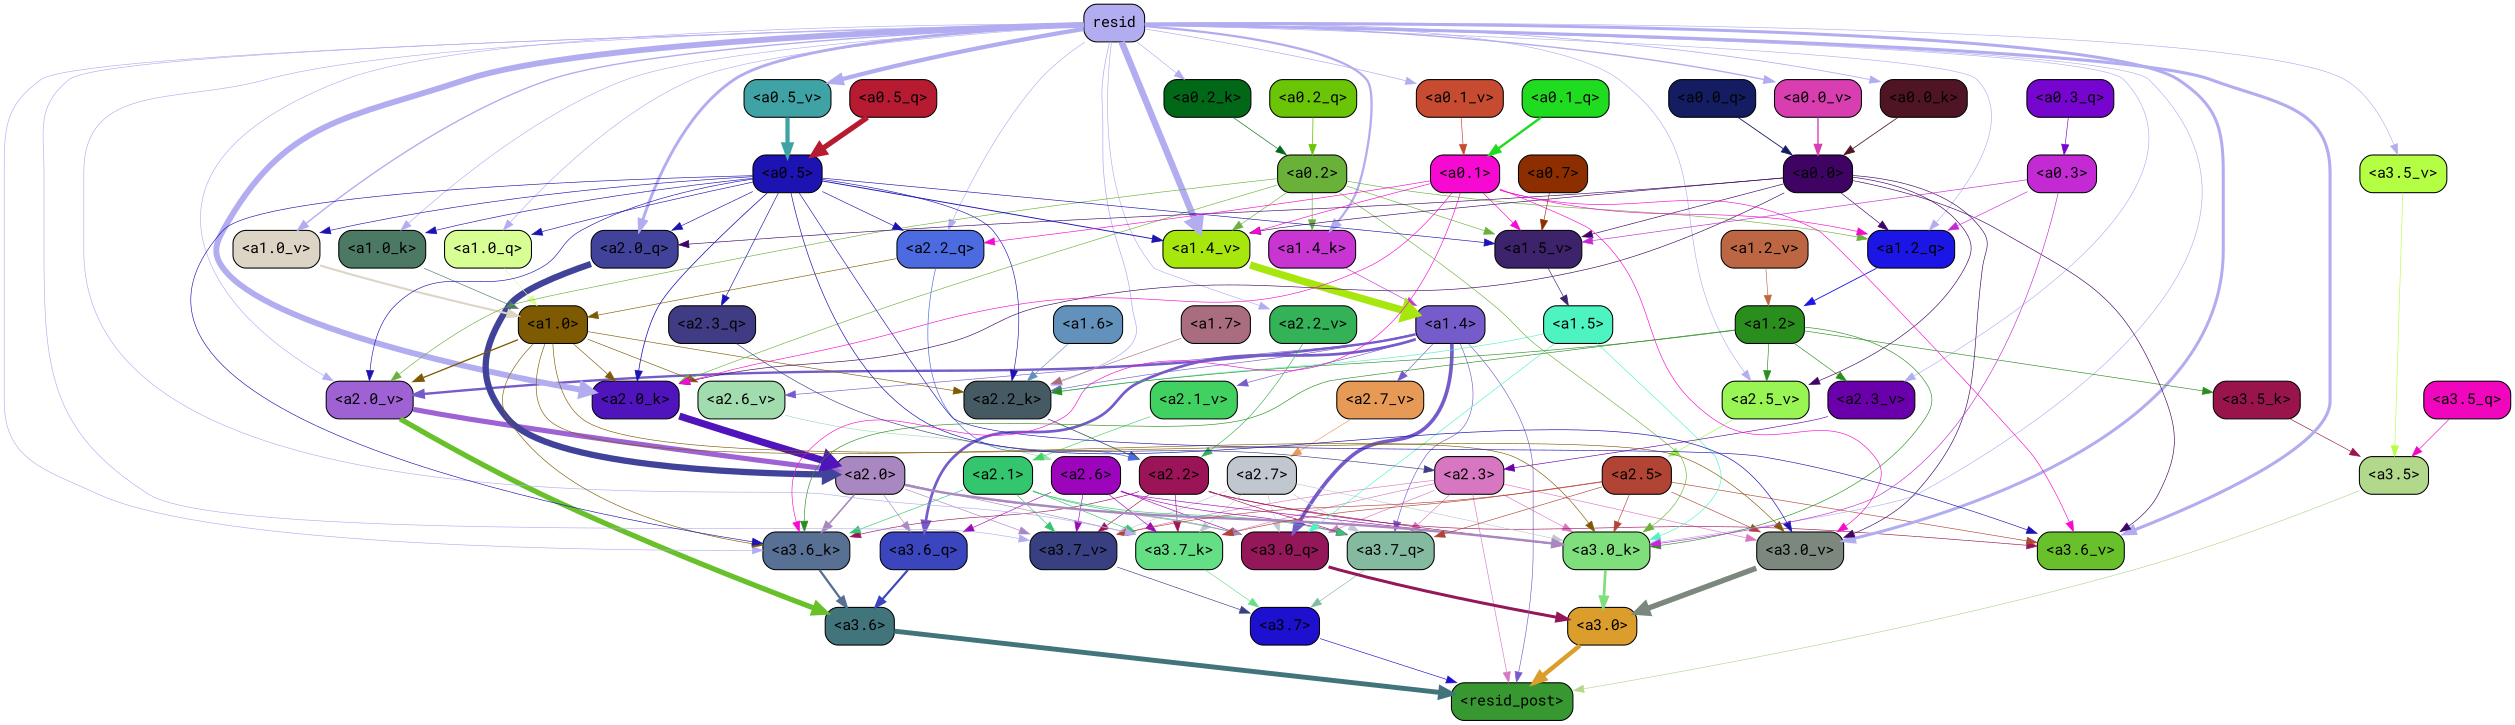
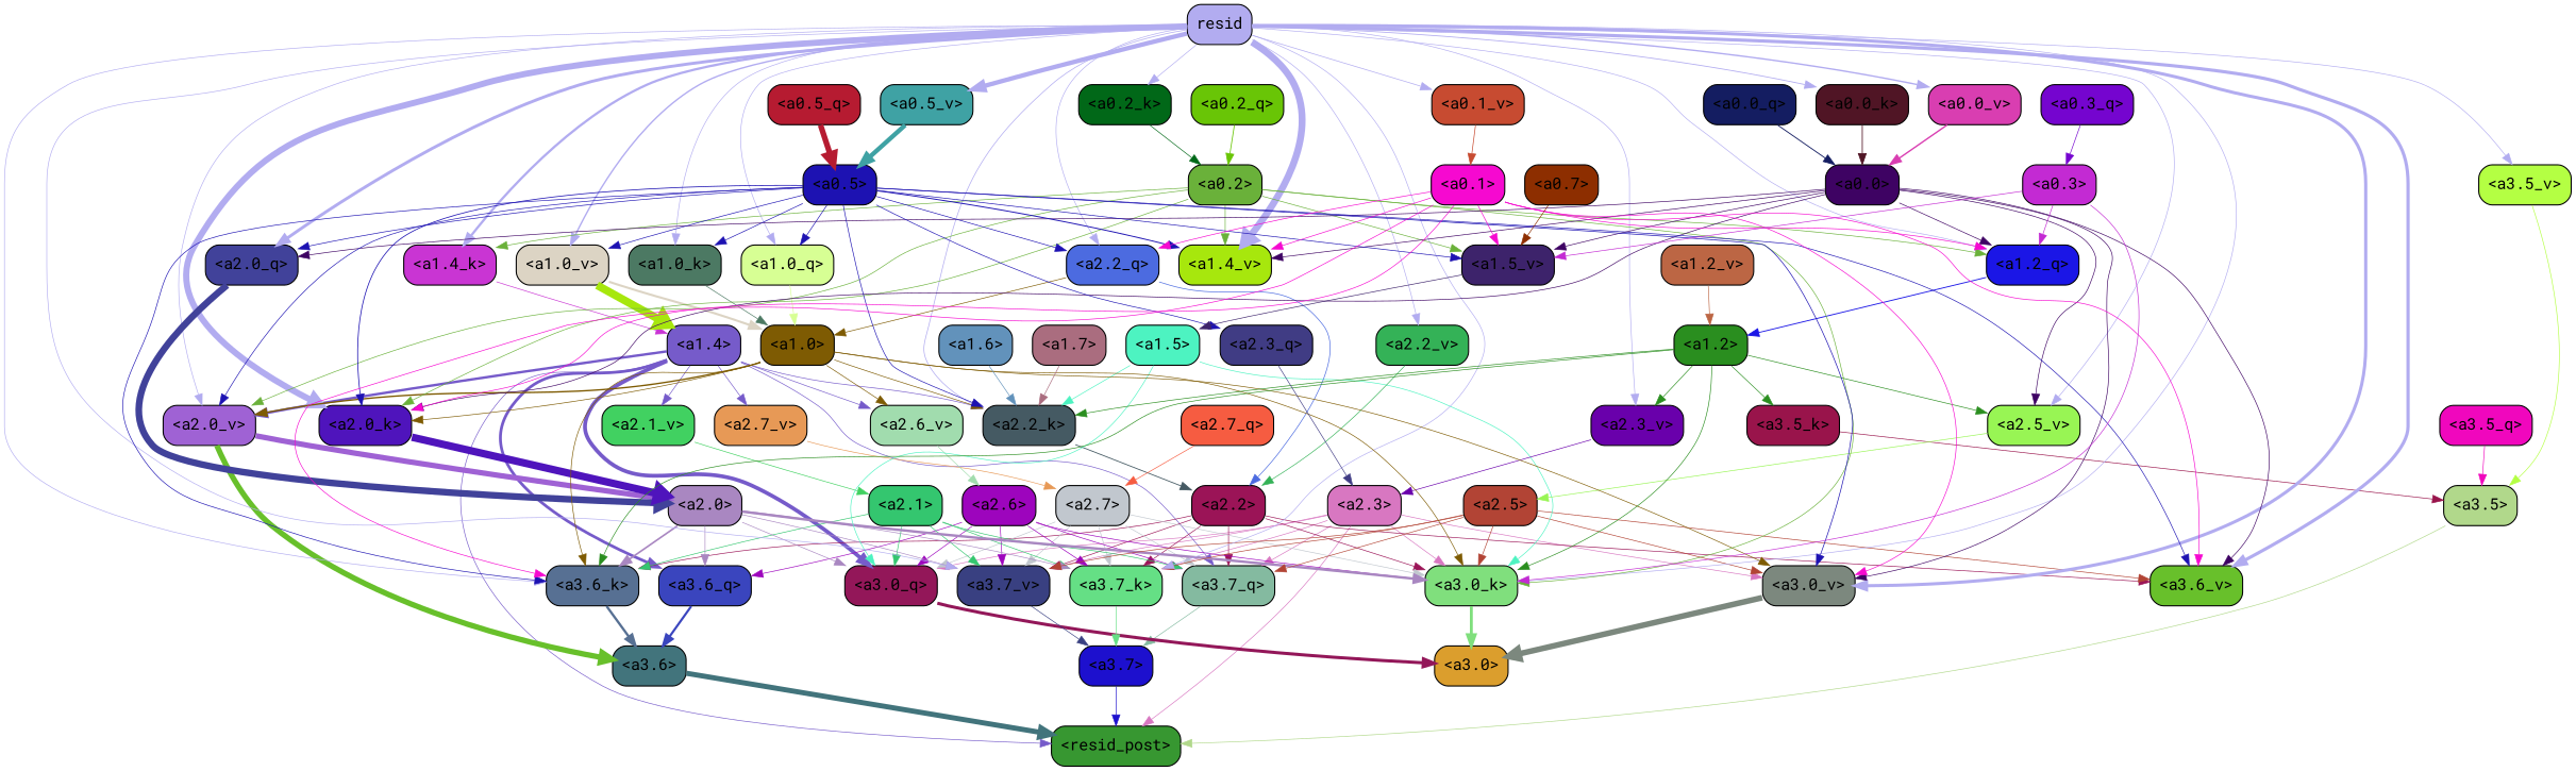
  strict digraph {
    fontname="Roboto Mono"
    splines=true
    node [color=black fontname="Roboto Mono" shape=box style="filled, rounded"]
    edge [color="#b2acf0" fontname="Roboto Mono" penwidth=0.6]
    "<a3.7>" [fillcolor="#1d10ce"]
    "<resid_post>" [fillcolor="#379731"]
    "<a3.6>" [fillcolor="#42747c"]
    "<a3.5>" [fillcolor="#b1d88b"]
    "<a3.0>" [fillcolor="#db9e2d"]
    "<a2.3>" [fillcolor="#d877c1"]
    "<a3.7_q>" [fillcolor="#84baa0"]
    "<a3.0_q>" [fillcolor="#931759"]
    "<a3.7_k>" [fillcolor="#65df85"]
    "<a3.0_k>" [fillcolor="#80df7d"]
    "<a3.7_v>" [fillcolor="#394081"]
    "<a3.0_v>" [fillcolor="#7c887e"]
    "<a1.4>" [fillcolor="#765bca"]
    "<a3.6_q>" [fillcolor="#3a45be"]
    "<a2.2_k>" [fillcolor="#455a63"]
    "<a2.7_v>" [fillcolor="#e79956"]
    "<a2.6_v>" [fillcolor="#a1dcae"]
    "<a2.1_v>" [fillcolor="#41d161"]
    "<a2.0_v>" [fillcolor="#9f62d4"]
    "<a2.2>" [fillcolor="#9b1457"]
    "<a2.7>" [fillcolor="#c1c7ce"]
    "<a2.6>" [fillcolor="#9d05bd"]
    "<a2.1>" [fillcolor="#34c66f"]
    "<a2.0>" [fillcolor="#a987c1"]
    "<a3.6_k>" [fillcolor="#577093"]
    "<a3.6_v>" [fillcolor="#68c02b"]
    "<a3.5_q>" [fillcolor="#f007bd"]
    "<a3.5_k>" [fillcolor="#99144b"]
    "<a3.5_v>" [fillcolor="#b4ff43"]
    "<a2.5>" [fillcolor="#b24435"]
    "<a1.5>" [fillcolor="#4df3c1"]
    n32 [fillcolor="#b2acf0" label=resid]
    "<a2.2_q>" [fillcolor="#4c6be0"]
    "<a2.0_q>" [fillcolor="#41429a"]
    "<a2.0_k>" [fillcolor="#4f14bc"]
    "<a2.5_v>" [fillcolor="#98f554"]
    "<a2.3_v>" [fillcolor="#6900ab"]
    "<a2.2_v>" [fillcolor="#34b257"]
    "<a1.2_q>" [fillcolor="#1b16e6"]
    "<a1.0_q>" [fillcolor="#d7ff94"]
    "<a1.4_k>" [fillcolor="#c935d3"]
    "<a1.0_k>" [fillcolor="#4c7963"]
    "<a1.4_v>" [fillcolor="#a7e70d"]
    "<a1.0_v>" [fillcolor="#dcd4c4"]
    "<a0.2_k>" [fillcolor="#016818"]
    "<a0.0_k>" [fillcolor="#501525"]
    "<a0.5_v>" [fillcolor="#3fa2a4"]
    "<a0.1_v>" [fillcolor="#c74b31"]
    "<a0.0_v>" [fillcolor="#d93eb1"]
    "<a1.0>" [fillcolor="#7e5b03"]
    "<a1.2>" [fillcolor="#2a8e1f"]
    "<a0.2>" [fillcolor="#6ab13a"]
    "<a0.0>" [fillcolor="#3e0363"]
    "<a0.5>" [fillcolor="#1d12b2"]
    "<a0.1>" [fillcolor="#f609d0"]
    "<a2.3_q>" [fillcolor="#403c84"]
    "<a1.5_v>" [fillcolor="#3d236b"]
    "<a0.3>" [fillcolor="#c32ad3"]
+   "<a2.7_q>" [fillcolor="#f65c41"]
    "<a1.7>" [fillcolor="#aa6d7f"]
    "<a1.6>" [fillcolor="#6292bb"]
    "<a1.2_v>" [fillcolor="#bc6644"]
    "<a0.7>" [fillcolor="#8d2e00"]
    "<a0.5_q>" [fillcolor="#b61b31"]
    "<a0.3_q>" [fillcolor="#7505cf"]
    "<a0.2_q>" [fillcolor="#69c506"]
-   "<a0.1_q>" [fillcolor="#20dc20"]
    "<a0.0_q>" [fillcolor="#141d61"]
    "<a3.7>" -> "<resid_post>" [color="#1d10ce"]
    "<a3.6>" -> "<resid_post>" [color="#42747c" penwidth=4.6696330308914185]
    "<a3.5>" -> "<resid_post>" [color="#b1d88b"]
-   "<a3.0>" -> "<resid_post>" [color="#db9e2d" penwidth=4.282557368278503]
    "<a2.3>" -> "<resid_post>" [color="#d877c1"]
    "<a2.3>" -> "<a3.7_q>" [color="#d877c1"]
    "<a2.3>" -> "<a3.0_q>" [color="#d877c1"]
    "<a2.3>" -> "<a3.7_k>" [color="#d877c1"]
    "<a2.3>" -> "<a3.0_k>" [color="#d877c1"]
    "<a2.3>" -> "<a3.7_v>" [color="#d877c1"]
    "<a2.3>" -> "<a3.0_v>" [color="#d877c1"]
    "<a3.7_q>" -> "<a3.7>" [color="#84baa0"]
    "<a3.0_q>" -> "<a3.0>" [color="#931759" penwidth=2.8638100624084473]
    "<a3.7_k>" -> "<a3.7>" [color="#65df85"]
    "<a3.0_k>" -> "<a3.0>" [color="#80df7d" penwidth=2.6274144649505615]
    "<a3.7_v>" -> "<a3.7>" [color="#394081"]
    "<a3.0_v>" -> "<a3.0>" [color="#7c887e" penwidth=5.188832879066467]
    "<a1.4>" -> "<resid_post>" [color="#765bca"]
    "<a1.4>" -> "<a3.7_q>" [color="#765bca"]
    "<a1.4>" -> "<a3.0_q>" [color="#765bca" penwidth=3.4971605762839317]
    "<a1.4>" -> "<a3.6_q>" [color="#765bca" penwidth=2.6073555648326874]
    "<a1.4>" -> "<a2.2_k>" [color="#765bca"]
    "<a1.4>" -> "<a2.7_v>" [color="#765bca"]
    "<a1.4>" -> "<a2.6_v>" [color="#765bca"]
    "<a1.4>" -> "<a2.1_v>" [color="#765bca"]
    "<a1.4>" -> "<a2.0_v>" [color="#765bca" penwidth=2.268670678138733]
    "<a3.6_q>" -> "<a3.6>" [color="#3a45be" penwidth=2.03758105635643]
    "<a2.2_k>" -> "<a2.2>" [color="#455a63" penwidth=0.7764816284179688]
    "<a2.7_v>" -> "<a2.7>" [color="#e79956"]
    "<a2.6_v>" -> "<a2.6>" [color="#a1dcae"]
    "<a2.1_v>" -> "<a2.1>" [color="#41d161"]
    "<a2.0_v>" -> "<a3.6>" [color="#68c02b" penwidth=5.002329230308533]
    "<a2.0_v>" -> "<a2.0>" [color="#9f62d4" penwidth=4.906715989112854]
    "<a2.2>" -> "<a3.7_q>" [color="#9b1457"]
    "<a2.2>" -> "<a3.7_k>" [color="#9b1457"]
    "<a2.2>" -> "<a3.0_k>" [color="#9b1457"]
    "<a2.2>" -> "<a3.7_v>" [color="#9b1457"]
    "<a2.2>" -> "<a3.6_k>" [color="#9b1457"]
    "<a2.2>" -> "<a3.6_v>" [color="#9b1457"]
    "<a2.7>" -> "<a3.7_q>" [color="#c1c7ce"]
    "<a2.7>" -> "<a3.0_q>" [color="#c1c7ce"]
    "<a2.7>" -> "<a3.7_k>" [color="#c1c7ce"]
    "<a2.7>" -> "<a3.0_k>" [color="#c1c7ce"]
    "<a2.7>" -> "<a3.7_v>" [color="#c1c7ce"]
    "<a2.6>" -> "<a3.7_q>" [color="#9d05bd"]
    "<a2.6>" -> "<a3.0_q>" [color="#9d05bd"]
    "<a2.6>" -> "<a3.7_k>" [color="#9d05bd"]
    "<a2.6>" -> "<a3.0_k>" [color="#9d05bd"]
    "<a2.6>" -> "<a3.7_v>" [color="#9d05bd"]
    "<a2.6>" -> "<a3.6_q>" [color="#9d05bd"]
    "<a2.1>" -> "<a3.7_q>" [color="#34c66f"]
    "<a2.1>" -> "<a3.0_q>" [color="#34c66f"]
    "<a2.1>" -> "<a3.7_k>" [color="#34c66f"]
    "<a2.1>" -> "<a3.7_v>" [color="#34c66f"]
    "<a2.1>" -> "<a3.6_k>" [color="#34c66f"]
    "<a2.0>" -> "<a3.0_q>" [color="#a987c1"]
    "<a2.0>" -> "<a3.7_k>" [color="#a987c1"]
    "<a2.0>" -> "<a3.0_k>" [color="#a987c1" penwidth=2.270527422428131]
    "<a2.0>" -> "<a3.7_v>" [color="#a987c1"]
    "<a2.0>" -> "<a3.6_q>" [color="#a987c1"]
    "<a2.0>" -> "<a3.6_k>" [color="#a987c1" penwidth=1.5568191409111023]
    "<a3.6_k>" -> "<a3.6>" [color="#577093" penwidth=2.174198240041733]
    "<a3.5_q>" -> "<a3.5>" [color="#f007bd"]
    "<a3.5_k>" -> "<a3.5>" [color="#99144b"]
    "<a3.5_v>" -> "<a3.5>" [color="#b4ff43"]
    "<a2.5>" -> "<a3.7_q>" [color="#b24435"]
    "<a2.5>" -> "<a3.7_k>" [color="#b24435"]
    "<a2.5>" -> "<a3.0_k>" [color="#b24435"]
    "<a2.5>" -> "<a3.7_v>" [color="#b24435"]
    "<a2.5>" -> "<a3.0_v>" [color="#b24435"]
    "<a2.5>" -> "<a3.6_v>" [color="#b24435"]
    "<a1.5>" -> "<a3.0_q>" [color="#4df3c1"]
    "<a1.5>" -> "<a3.0_k>" [color="#4df3c1"]
    "<a1.5>" -> "<a2.2_k>" [color="#4df3c1"]
    n32 -> "<a3.7_k>"
    n32 -> "<a3.0_k>"
    n32 -> "<a3.7_v>"
    n32 -> "<a3.0_v>" [penwidth=2.8686431646347046]
    n32 -> "<a2.2_k>" [penwidth=0.67606520652771]
    n32 -> "<a2.0_v>"
    n32 -> "<a3.6_k>"
    n32 -> "<a3.6_v>" [penwidth=2.9588699340820312]
    n32 -> "<a3.5_v>"
    n32 -> "<a2.2_q>"
    n32 -> "<a2.0_q>" [penwidth=2.7617180347442627]
    n32 -> "<a2.0_k>" [penwidth=5.615107178688049]
    n32 -> "<a2.5_v>"
    n32 -> "<a2.3_v>"
    n32 -> "<a2.2_v>"
    n32 -> "<a1.2_q>"
    n32 -> "<a1.0_q>"
    n32 -> "<a1.4_k>" [penwidth=2.1468217372894287]
    n32 -> "<a1.0_k>"
    n32 -> "<a1.4_v>" [penwidth=6.189999580383301]
    n32 -> "<a1.0_v>" [penwidth=1.3123979568481445]
    n32 -> "<a0.2_k>"
    n32 -> "<a0.0_k>" [penwidth=0.7705097198486328]
    n32 -> "<a0.5_v>" [penwidth=4.06441330909729]
    n32 -> "<a0.1_v>" [penwidth=0.6574034690856934]
    n32 -> "<a0.0_v>" [penwidth=1.3119869232177734]
    "<a2.2_q>" -> "<a2.2>" [color="#4c6be0" penwidth=0.6340763568878174]
    "<a2.2_q>" -> "<a1.0>" [color="#7e5b03"]
    "<a2.0_q>" -> "<a2.0>" [color="#41429a" penwidth=6.0160088539123535]
    "<a2.0_k>" -> "<a2.0>" [color="#4f14bc" penwidth=6.773025274276733]
    "<a2.5_v>" -> "<a2.5>" [color="#98f554"]
    "<a2.3_v>" -> "<a2.3>" [color="#6900ab"]
    "<a2.2_v>" -> "<a2.2>" [color="#34b257"]
    "<a1.2_q>" -> "<a1.2>" [color="#1b16e6" penwidth=0.836545467376709]
    "<a1.0_q>" -> "<a1.0>" [color="#d7ff94"]
    "<a1.4_k>" -> "<a1.4>" [color="#c935d3"]
    "<a1.0_k>" -> "<a1.0>" [color="#4c7963"]
-   "<a1.4_v>" -> "<a1.4>" [color="#a7e70d" penwidth=7.093163728713989]
+   "<a1.0_v>" -> "<a1.4>" [color="#a7e70d" penwidth=7.093163728713989]
    "<a1.0_v>" -> "<a1.0>" [color="#dcd4c4" penwidth=1.9666723012924194]
    "<a0.2_k>" -> "<a0.2>" [color="#016818"]
    "<a0.0_k>" -> "<a0.0>" [color="#501525" penwidth=0.7703166007995605]
    "<a0.5_v>" -> "<a0.5>" [color="#3fa2a4" penwidth=4.062177300453186]
    "<a0.1_v>" -> "<a0.1>" [color="#c74b31" penwidth=0.654442310333252]
    "<a0.0_v>" -> "<a0.0>" [color="#d93eb1" penwidth=1.307939052581787]
    "<a1.0>" -> "<a3.0_k>" [color="#7e5b03"]
    "<a1.0>" -> "<a3.0_v>" [color="#7e5b03"]
    "<a1.0>" -> "<a2.2_k>" [color="#7e5b03"]
    "<a1.0>" -> "<a2.6_v>" [color="#7e5b03"]
    "<a1.0>" -> "<a2.0_v>" [color="#7e5b03" penwidth=1.27996826171875]
    "<a1.0>" -> "<a3.6_k>" [color="#7e5b03"]
    "<a1.0>" -> "<a2.0_k>" [color="#7e5b03"]
    "<a1.2>" -> "<a3.0_k>" [color="#2a8e1f"]
    "<a1.2>" -> "<a2.2_k>" [color="#2a8e1f"]
    "<a1.2>" -> "<a3.6_k>" [color="#2a8e1f"]
    "<a1.2>" -> "<a3.5_k>" [color="#2a8e1f"]
    "<a1.2>" -> "<a2.5_v>" [color="#2a8e1f"]
    "<a1.2>" -> "<a2.3_v>" [color="#2a8e1f"]
    "<a0.2>" -> "<a3.0_k>" [color="#6ab13a"]
    "<a0.2>" -> "<a2.0_v>" [color="#6ab13a"]
    "<a0.2>" -> "<a2.0_k>" [color="#6ab13a"]
    "<a0.2>" -> "<a1.2_q>" [color="#6ab13a"]
    "<a0.2>" -> "<a1.4_k>" [color="#6ab13a"]
    "<a0.2>" -> "<a1.4_v>" [color="#6ab13a"]
    "<a0.2>" -> "<a1.5_v>" [color="#6ab13a"]
    "<a0.0>" -> "<a3.0_v>" [color="#3e0363"]
    "<a0.0>" -> "<a3.6_v>" [color="#3e0363"]
    "<a0.0>" -> "<a2.0_q>" [color="#3e0363"]
    "<a0.0>" -> "<a2.0_k>" [color="#3e0363"]
    "<a0.0>" -> "<a2.5_v>" [color="#3e0363"]
    "<a0.0>" -> "<a1.2_q>" [color="#3e0363"]
    "<a0.0>" -> "<a1.4_v>" [color="#3e0363"]
    "<a0.0>" -> "<a1.5_v>" [color="#3e0363"]
    "<a0.5>" -> "<a3.0_v>" [color="#1d12b2" penwidth=0.6421224474906921]
    "<a0.5>" -> "<a2.2_k>" [color="#1d12b2"]
    "<a0.5>" -> "<a2.0_v>" [color="#1d12b2"]
    "<a0.5>" -> "<a3.6_k>" [color="#1d12b2"]
    "<a0.5>" -> "<a3.6_v>" [color="#1d12b2"]
    "<a0.5>" -> "<a2.2_q>" [color="#1d12b2"]
    "<a0.5>" -> "<a2.0_q>" [color="#1d12b2"]
    "<a0.5>" -> "<a2.0_k>" [color="#1d12b2" penwidth=0.7151575088500977]
    "<a0.5>" -> "<a1.0_q>" [color="#1d12b2"]
    "<a0.5>" -> "<a1.0_k>" [color="#1d12b2"]
    "<a0.5>" -> "<a1.4_v>" [color="#1d12b2" penwidth=0.8927993774414062]
    "<a0.5>" -> "<a1.0_v>" [color="#1d12b2"]
    "<a0.5>" -> "<a2.3_q>" [color="#1d12b2"]
    "<a0.5>" -> "<a1.5_v>" [color="#1d12b2"]
    "<a0.1>" -> "<a3.0_v>" [color="#f609d0"]
    "<a0.1>" -> "<a3.6_k>" [color="#f609d0"]
    "<a0.1>" -> "<a3.6_v>" [color="#f609d0"]
    "<a0.1>" -> "<a2.2_q>" [color="#f609d0"]
    "<a0.1>" -> "<a2.0_k>" [color="#f609d0"]
    "<a0.1>" -> "<a1.2_q>" [color="#f609d0"]
    "<a0.1>" -> "<a1.4_v>" [color="#f609d0"]
    "<a0.1>" -> "<a1.5_v>" [color="#f609d0"]
    "<a2.3_q>" -> "<a2.3>" [color="#403c84"]
    "<a1.5_v>" -> "<a1.5>" [color="#3d236b"]
    "<a0.3>" -> "<a3.0_k>" [color="#c32ad3"]
    "<a0.3>" -> "<a1.2_q>" [color="#c32ad3"]
    "<a0.3>" -> "<a1.5_v>" [color="#c32ad3"]
+   "<a2.7_q>" -> "<a2.7>" [color="#f65c41"]
    "<a1.7>" -> "<a2.2_k>" [color="#aa6d7f"]
    "<a1.6>" -> "<a2.2_k>" [color="#6292bb"]
    "<a1.2_v>" -> "<a1.2>" [color="#bc6644"]
    "<a0.7>" -> "<a1.5_v>" [color="#8d2e00"]
    "<a0.5_q>" -> "<a0.5>" [color="#b61b31" penwidth=5.0559651255607605]
    "<a0.3_q>" -> "<a0.3>" [color="#7505cf"]
    "<a0.2_q>" -> "<a0.2>" [color="#69c506" penwidth=0.7587676048278809]
-   "<a0.1_q>" -> "<a0.1>" [color="#20dc20" penwidth=2.3103086948394775]
    "<a0.0_q>" -> "<a0.0>" [color="#141d61" penwidth=0.8285908699035645]
  }
